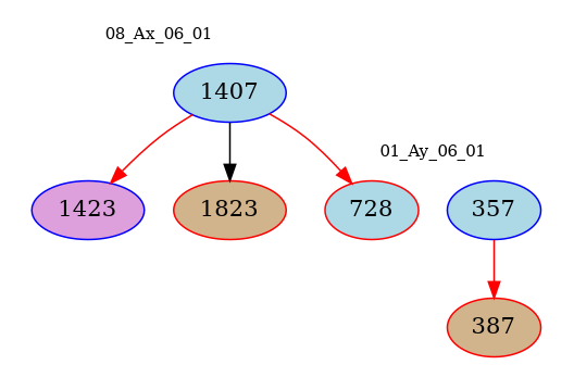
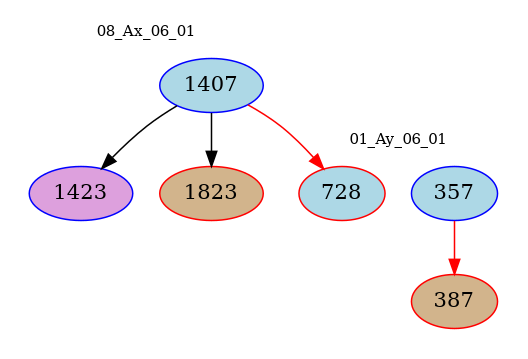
  digraph {
    node [color=blue fillcolor=lightblue style=filled]
    edge [color=black]
    n1 [label=1407]
    n2 [fillcolor=plum label=1423]
    n3 [color=red fillcolor=tan label=1823]
    n4 [label=357]
    n5 [color=red fillcolor=tan label=387]
    n6 [color=red label=728]
    subgraph cluster_1 {
      color=white
      fontsize=10
      label="08_Ax_06_01"
      n1
      n2
      n3
    }
    subgraph cluster_2 {
      color=white
      fontsize=10
      label="01_Ay_06_01"
      n4
      n5
      n6
    }
-   n1 -> n2 [color=red]
+   n1 -> n2
    n1 -> n3
    n1 -> n6 [color=red]
    n4 -> n5 [color=red]
  }
